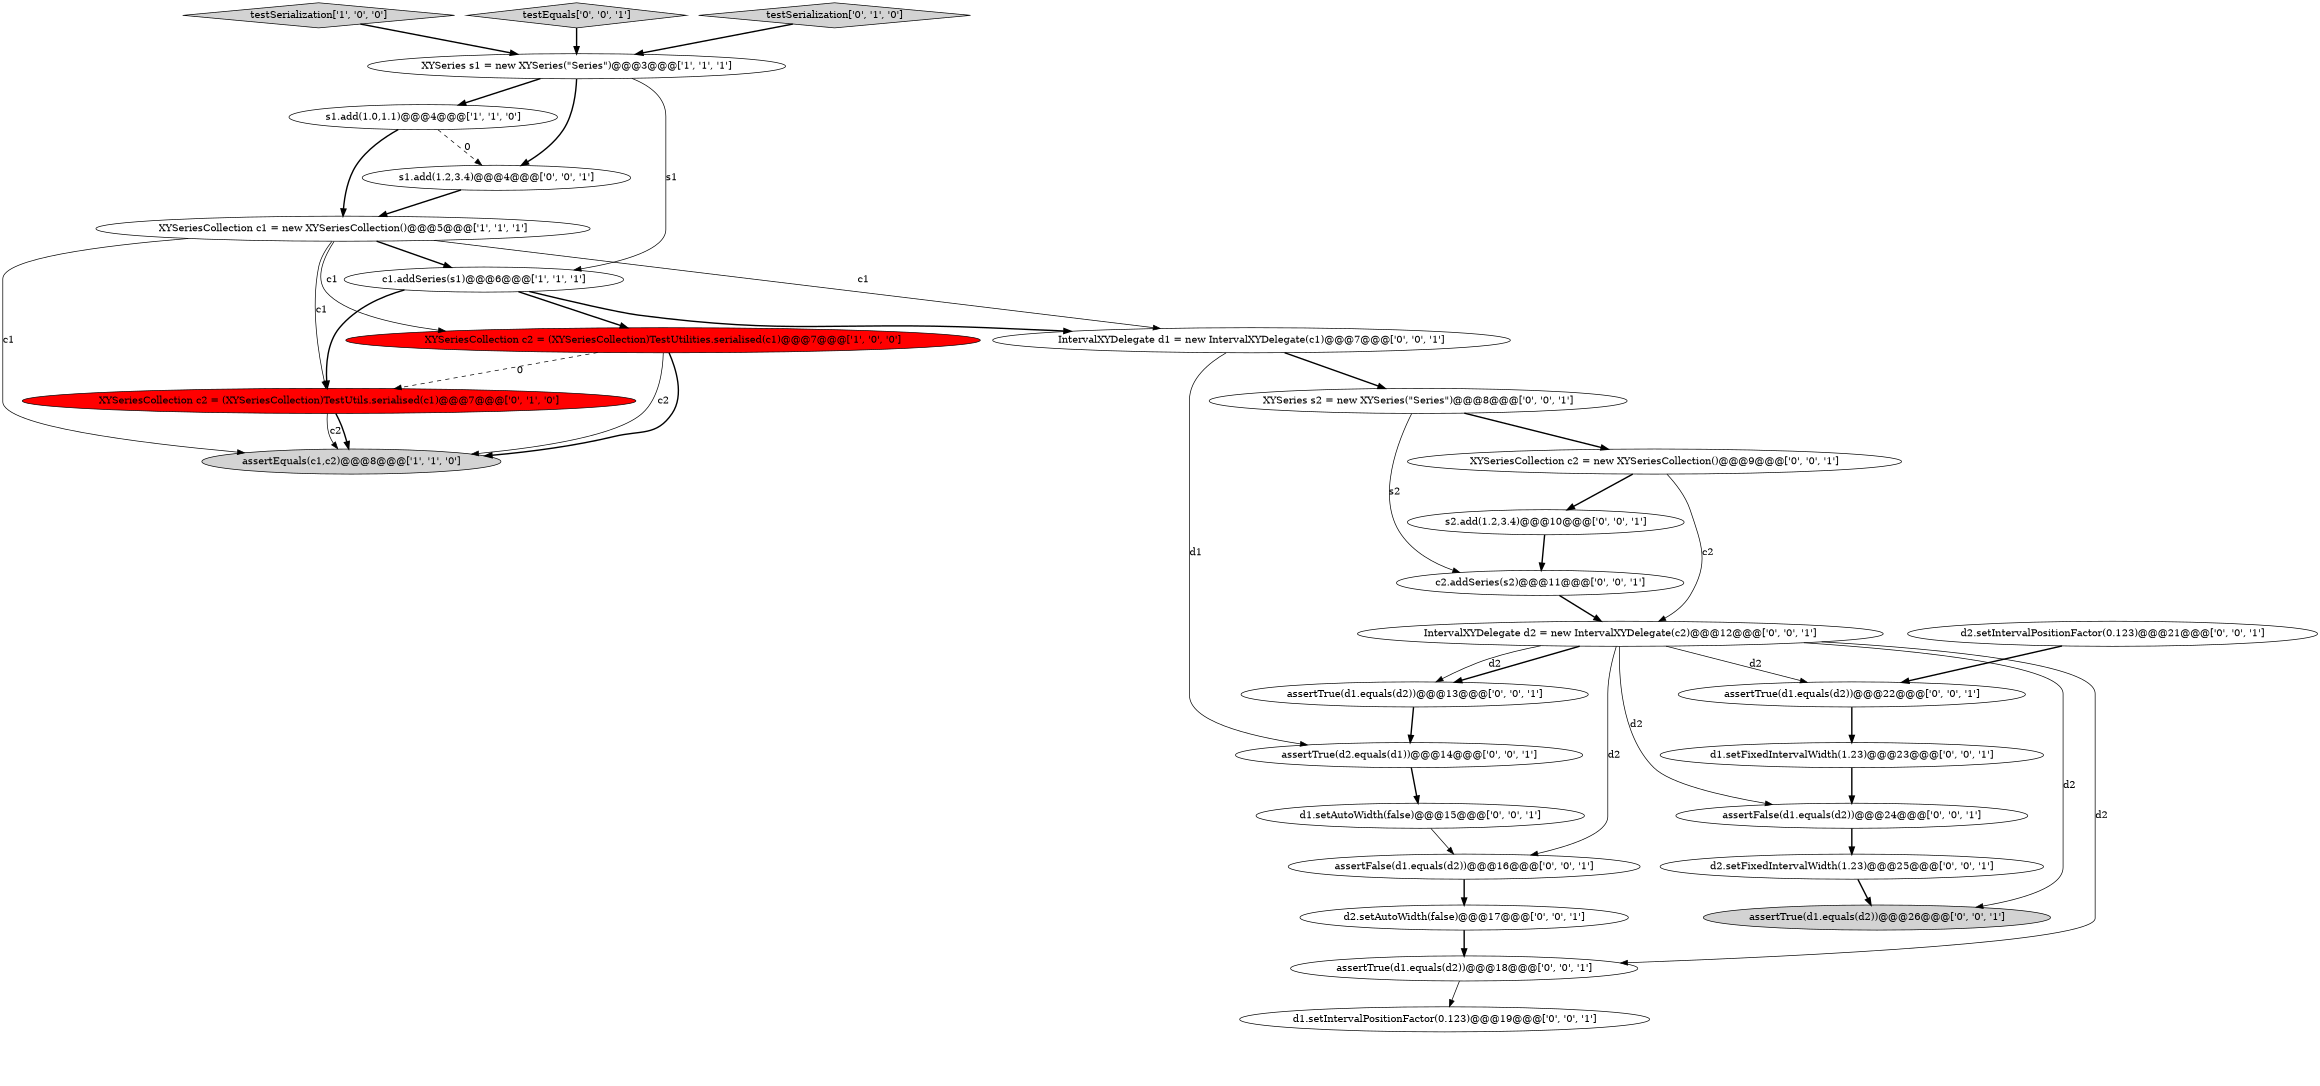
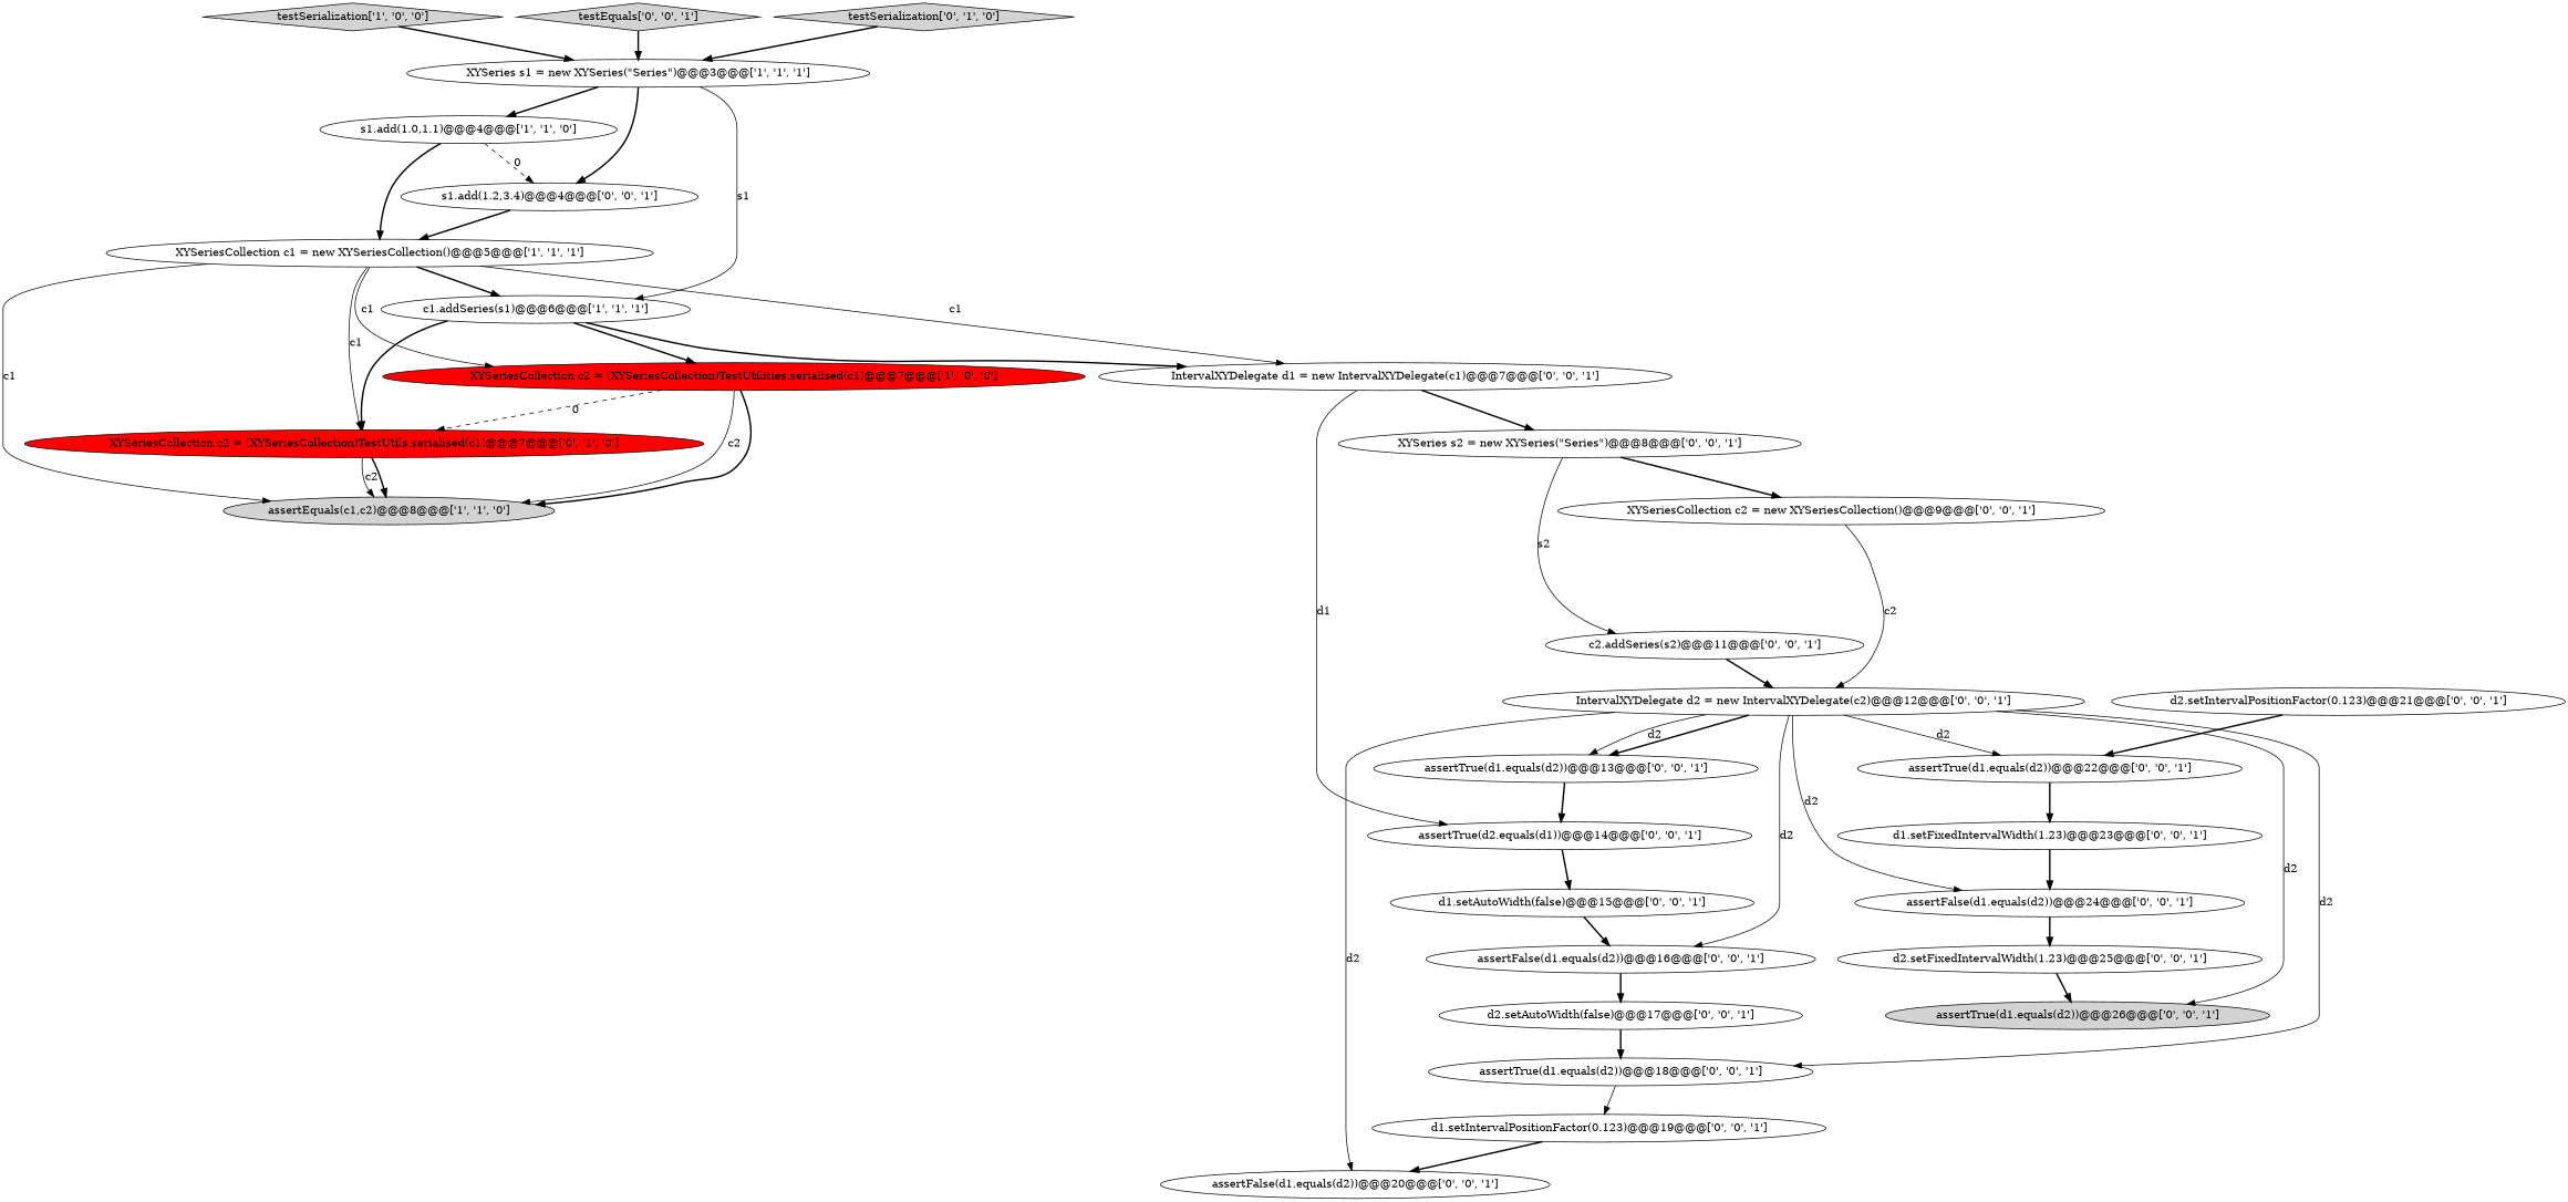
  digraph {
    node [fillcolor=white shape=ellipse style=filled]
    edge [style=bold]
    n1 [fillcolor=red label="XYSeriesCollection c2 = (XYSeriesCollection)TestUtils.serialised(c1)@@@7@@@['0', '1', '0']"]
    n2 [fillcolor=lightgray label="assertEquals(c1,c2)@@@8@@@['1', '1', '0']"]
    n3 [label="s1.add(1.2,3.4)@@@4@@@['0', '0', '1']"]
    n4 [label="XYSeriesCollection c1 = new XYSeriesCollection()@@@5@@@['1', '1', '1']"]
    n5 [label="IntervalXYDelegate d1 = new IntervalXYDelegate(c1)@@@7@@@['0', '0', '1']"]
    n6 [fillcolor=red label="XYSeriesCollection c2 = (XYSeriesCollection)TestUtilities.serialised(c1)@@@7@@@['1', '0', '0']"]
    n7 [label="c1.addSeries(s1)@@@6@@@['1', '1', '1']"]
    n8 [fillcolor=lightgray label="testSerialization['1', '0', '0']" shape=diamond]
    n9 [label="XYSeries s1 = new XYSeries(\"Series\")@@@3@@@['1', '1', '1']"]
    n10 [label="s1.add(1.0,1.1)@@@4@@@['1', '1', '0']"]
    n11 [label="XYSeriesCollection c2 = new XYSeriesCollection()@@@9@@@['0', '0', '1']"]
    n12 [label="IntervalXYDelegate d2 = new IntervalXYDelegate(c2)@@@12@@@['0', '0', '1']"]
-   n13 [label="s2.add(1.2,3.4)@@@10@@@['0', '0', '1']"]
    n14 [label="assertFalse(d1.equals(d2))@@@24@@@['0', '0', '1']"]
    n15 [label="assertTrue(d1.equals(d2))@@@13@@@['0', '0', '1']"]
+   n16 [label="assertFalse(d1.equals(d2))@@@20@@@['0', '0', '1']"]
    n17 [label="assertFalse(d1.equals(d2))@@@16@@@['0', '0', '1']"]
    n18 [fillcolor=lightgray label="assertTrue(d1.equals(d2))@@@26@@@['0', '0', '1']"]
    n19 [label="assertTrue(d1.equals(d2))@@@22@@@['0', '0', '1']"]
    n20 [label="assertTrue(d1.equals(d2))@@@18@@@['0', '0', '1']"]
    n21 [label="c2.addSeries(s2)@@@11@@@['0', '0', '1']"]
    n22 [label="XYSeries s2 = new XYSeries(\"Series\")@@@8@@@['0', '0', '1']"]
    n23 [label="assertTrue(d2.equals(d1))@@@14@@@['0', '0', '1']"]
    n24 [label="d1.setAutoWidth(false)@@@15@@@['0', '0', '1']"]
    n25 [label="d2.setFixedIntervalWidth(1.23)@@@25@@@['0', '0', '1']"]
    n26 [label="d2.setAutoWidth(false)@@@17@@@['0', '0', '1']"]
    n27 [label="d1.setFixedIntervalWidth(1.23)@@@23@@@['0', '0', '1']"]
    n28 [label="d1.setIntervalPositionFactor(0.123)@@@19@@@['0', '0', '1']"]
    n29 [fillcolor=lightgray label="testEquals['0', '0', '1']" shape=diamond]
    n30 [label="d2.setIntervalPositionFactor(0.123)@@@21@@@['0', '0', '1']"]
    n31 [fillcolor=lightgray label="testSerialization['0', '1', '0']" shape=diamond]
    n1 -> n2 [label=c2 style=solid]
    n1 -> n2
    n3 -> n4
    n4 -> n1 [label=c1 style=solid]
    n4 -> n2 [label=c1 style=solid]
    n4 -> n5 [label=c1 style=solid]
    n4 -> n6 [label=c1 style=solid]
    n4 -> n7
    n5 -> n22
    n5 -> n23 [label=d1 style=solid]
    n6 -> n1 [label=0 style=dashed]
    n6 -> n2 [label=c2 style=solid]
    n6 -> n2
    n7 -> n1
    n7 -> n5
    n7 -> n6
    n8 -> n9
    n9 -> n3
    n9 -> n7 [label=s1 style=solid]
    n9 -> n10
    n10 -> n3 [label=0 style=dashed]
    n10 -> n4
    n11 -> n12 [label=c2 style=solid]
-   n11 -> n13
    n12 -> n14 [label=d2 style=solid]
    n12 -> n15
    n12 -> n15 [label=d2 style=solid]
+   n12 -> n16 [label=d2 style=solid]
    n12 -> n17 [label=d2 style=solid]
    n12 -> n18 [label=d2 style=solid]
    n12 -> n19 [label=d2 style=solid]
    n12 -> n20 [label=d2 style=solid]
-   n13 -> n21
    n14 -> n25
    n15 -> n23
    n17 -> n26
    n19 -> n27
    n20 -> n28 [style=solid]
    n21 -> n12
    n22 -> n11
    n22 -> n21 [label=s2 style=solid]
    n23 -> n24
-   n24 -> n17 [style=solid]
+   n24 -> n17
    n25 -> n18
    n26 -> n20
    n27 -> n14
+   n28 -> n16
    n29 -> n9
    n30 -> n19
    n31 -> n9
  }
